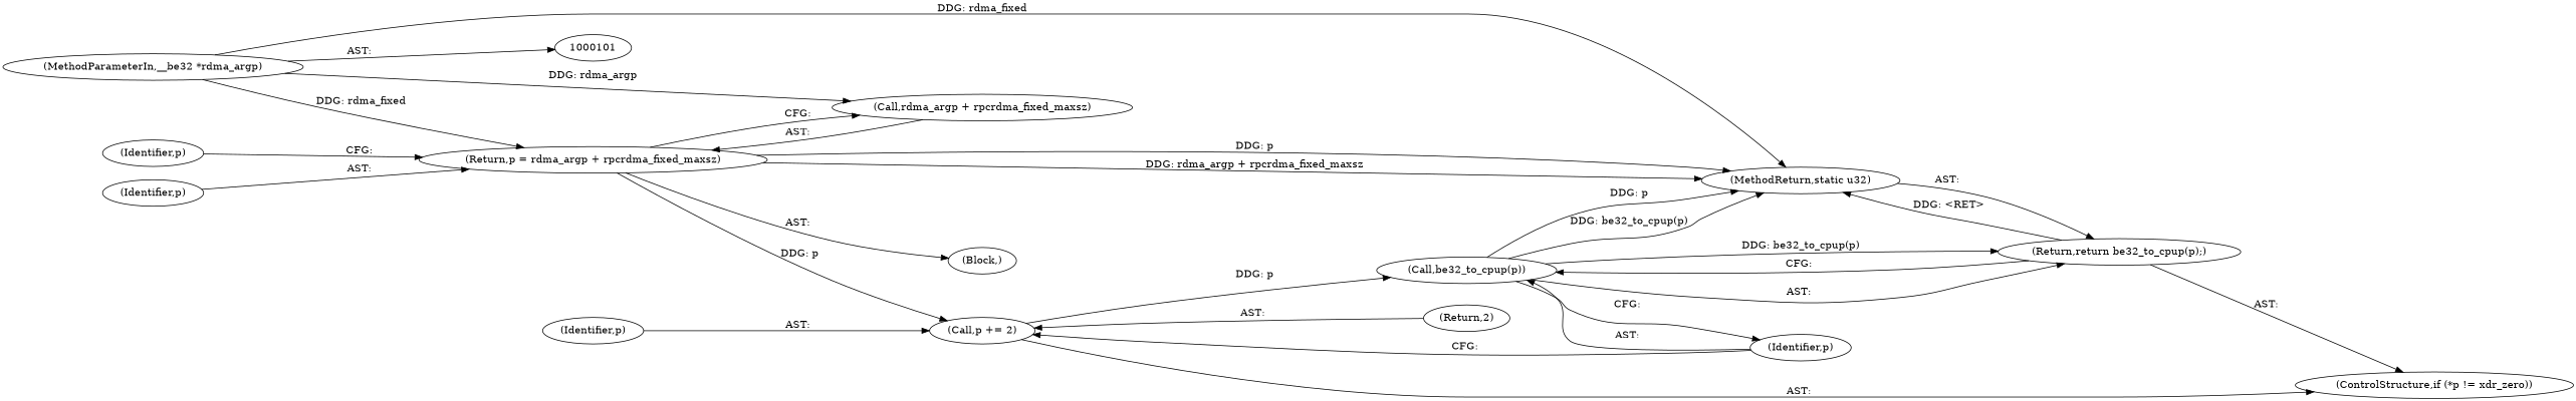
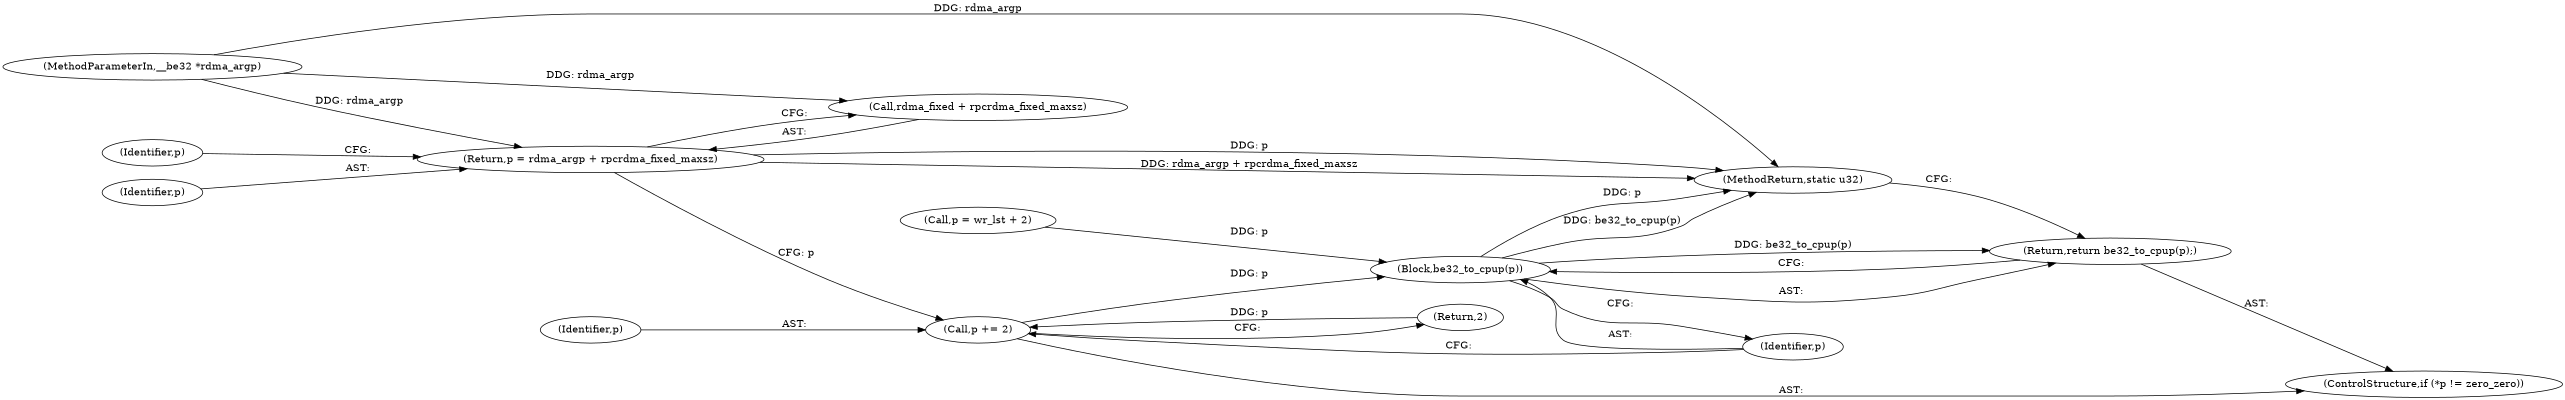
  digraph {
    rankdir=LR
    n1 [label="(Return,p = rdma_argp + rpcrdma_fixed_maxsz)"]
    n2 [label="(Call,p += 2)"]
    n3 [label="(MethodReturn,static u32)"]
-   n4 [label="(Block,)"]
-   n5 [label="(Call,rdma_argp + rpcrdma_fixed_maxsz)"]
-   n6 [label="(Call,be32_to_cpup(p))"]
+   n5 [label="(Call,rdma_fixed + rpcrdma_fixed_maxsz)"]
+   n6 [label="(Block,be32_to_cpup(p))"]
    n7 [label="(Return,2)"]
-   n8 [label="(ControlStructure,if (*p != xdr_zero))"]
+   n8 [label="(ControlStructure,if (*p != zero_zero))"]
    n9 [label="(Return,return be32_to_cpup(p);)"]
    n10 [label="(MethodParameterIn,__be32 *rdma_argp)"]
-   1000101
    n12 [label="(Identifier,p)"]
+   n13 [label="(Call,p = wr_lst + 2)"]
    n14 [label="(Identifier,p)"]
    n15 [label="(Identifier,p)"]
    n16 [label="(Identifier,p)"]
-   n1 -> n2 [label="DDG: p"]
+   n1 -> n2 [label="CFG: p"]
    n1 -> n3 [label="DDG: p"]
    n1 -> n3 [label="DDG: rdma_argp + rpcrdma_fixed_maxsz"]
-   n1 -> n4 [label="AST: "]
    n1 -> n5 [label="CFG: "]
    n2 -> n6 [label="DDG: p"]
+   n2 -> n7 [label="CFG: "]
    n2 -> n8 [label="AST: "]
-   n3 -> n9 [label="AST: "]
+   n3 -> n9 [label="CFG: "]
    n5 -> n1 [label="AST: "]
    n6 -> n3 [label="DDG: be32_to_cpup(p)"]
    n6 -> n3 [label="DDG: p"]
    n6 -> n9 [label="AST: "]
    n6 -> n9 [label="DDG: be32_to_cpup(p)"]
    n6 -> n12 [label="CFG: "]
-   n7 -> n2 [label="AST: "]
-   n9 -> n3 [label="DDG: <RET>"]
+   n7 -> n2 [label="DDG: p"]
    n9 -> n6 [label="CFG: "]
    n9 -> n8 [label="AST: "]
-   n10 -> n1 [label="DDG: rdma_fixed"]
-   n10 -> n3 [label="DDG: rdma_fixed"]
+   n10 -> n1 [label="DDG: rdma_argp"]
+   n10 -> n3 [label="DDG: rdma_argp"]
    n10 -> n5 [label="DDG: rdma_argp"]
-   n10 -> 1000101 [label="AST: "]
    n12 -> n2 [label="CFG: "]
    n12 -> n6 [label="AST: "]
+   n13 -> n6 [label="DDG: p"]
    n14 -> n1 [label="CFG: "]
    n15 -> n2 [label="AST: "]
    n16 -> n1 [label="AST: "]
  }
